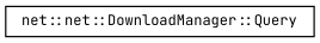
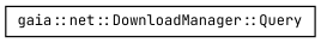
  digraph {
    rankdir=LR
    fontname="JetBrains Mono"
-   n1 [color=black fillcolor=white fontname="JetBrains Mono" fontsize=10 height=0.2 label="net::net::DownloadManager::Query" shape=record style=filled width=0.4]
+   n1 [color=black fillcolor=white fontname="JetBrains Mono" fontsize=10 height=0.2 label="gaia::net::DownloadManager::Query" shape=record style=filled width=0.4]
  }
